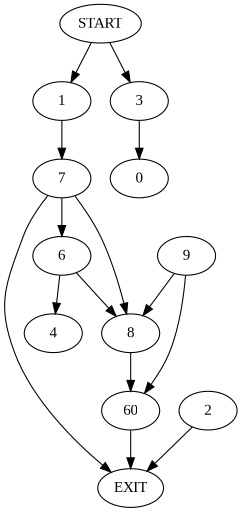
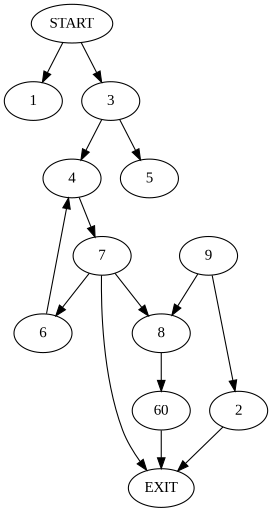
  digraph {
    fontname="Liberation Serif"
    node [fontname="Liberation Serif"]
    edge [fontname="Liberation Serif"]
    n1 [label=START]
    1
    3
    n4 [label=EXIT]
    2
    4
-   5 [label=0]
+   5
    7
    6
    8
    n11 [label=60]
    9
    n1 -> 1
    n1 -> 3
+   3 -> 4
    3 -> 5
    2 -> n4
-   1 -> 7
+   4 -> 7
    7 -> n4
    7 -> 6
    7 -> 8
    6 -> 4
-   6 -> 8
    8 -> n11
    n11 -> n4
    9 -> 8
-   9 -> n11
+   9 -> 2
  }
